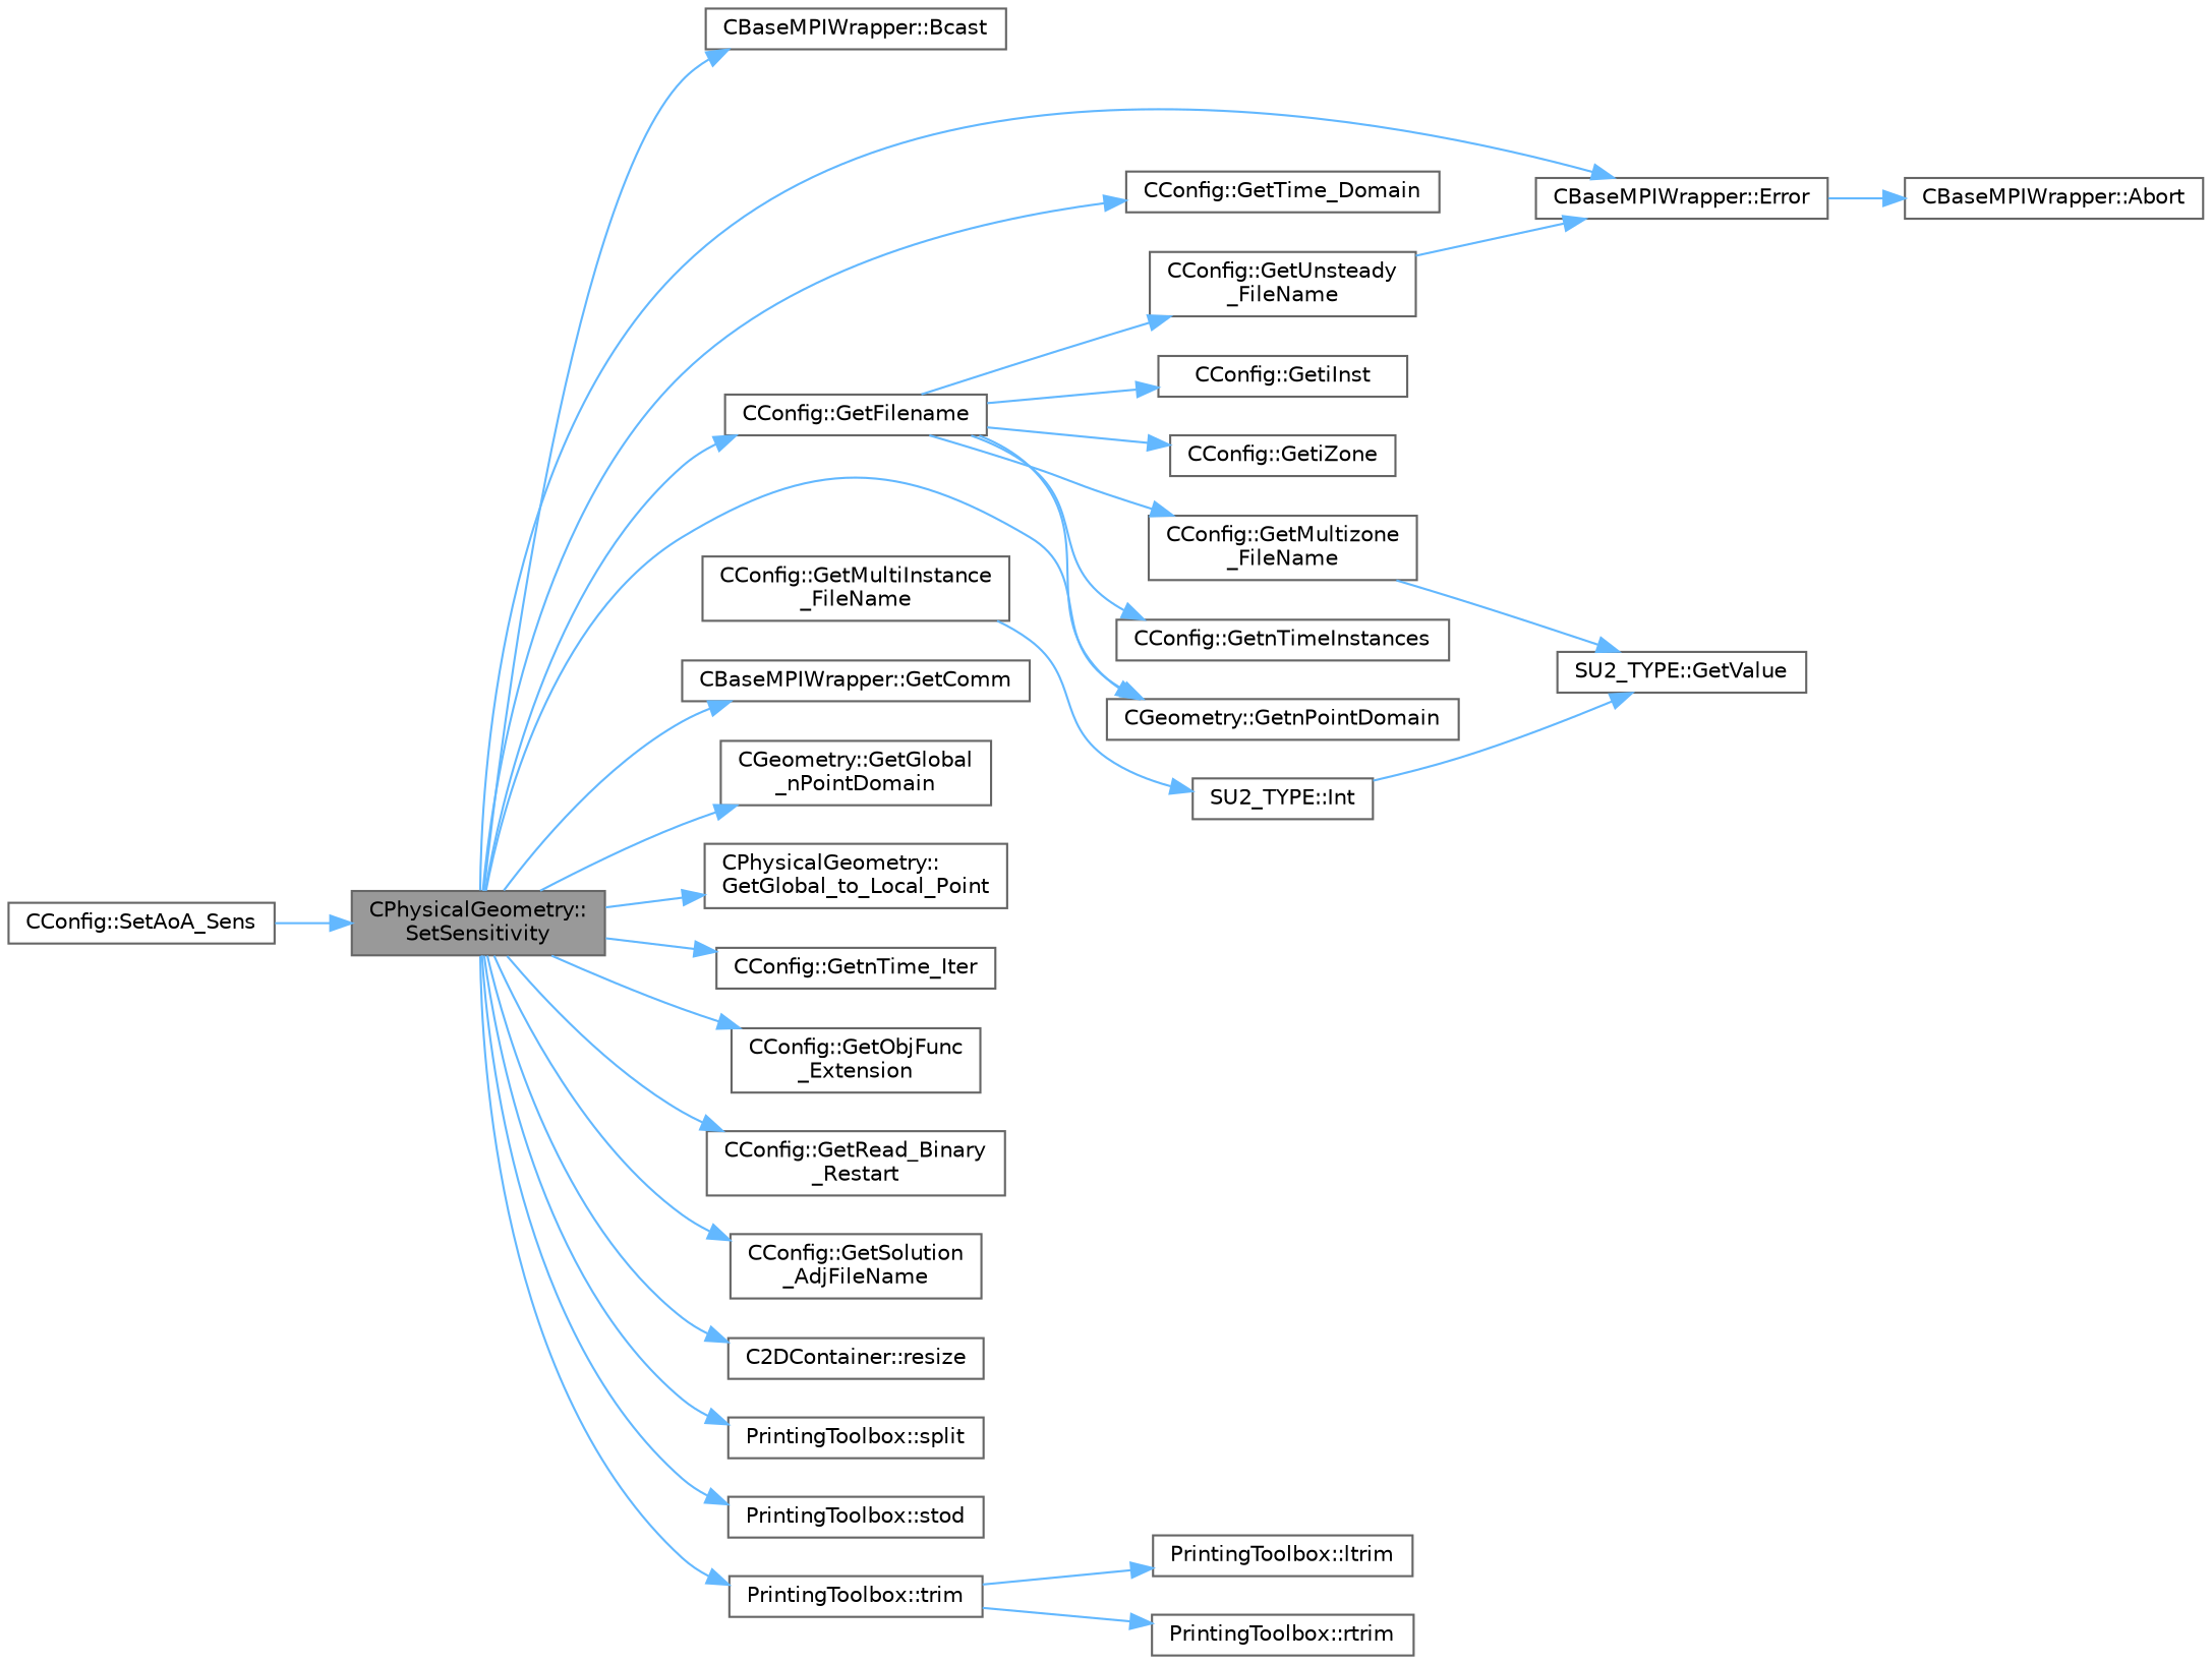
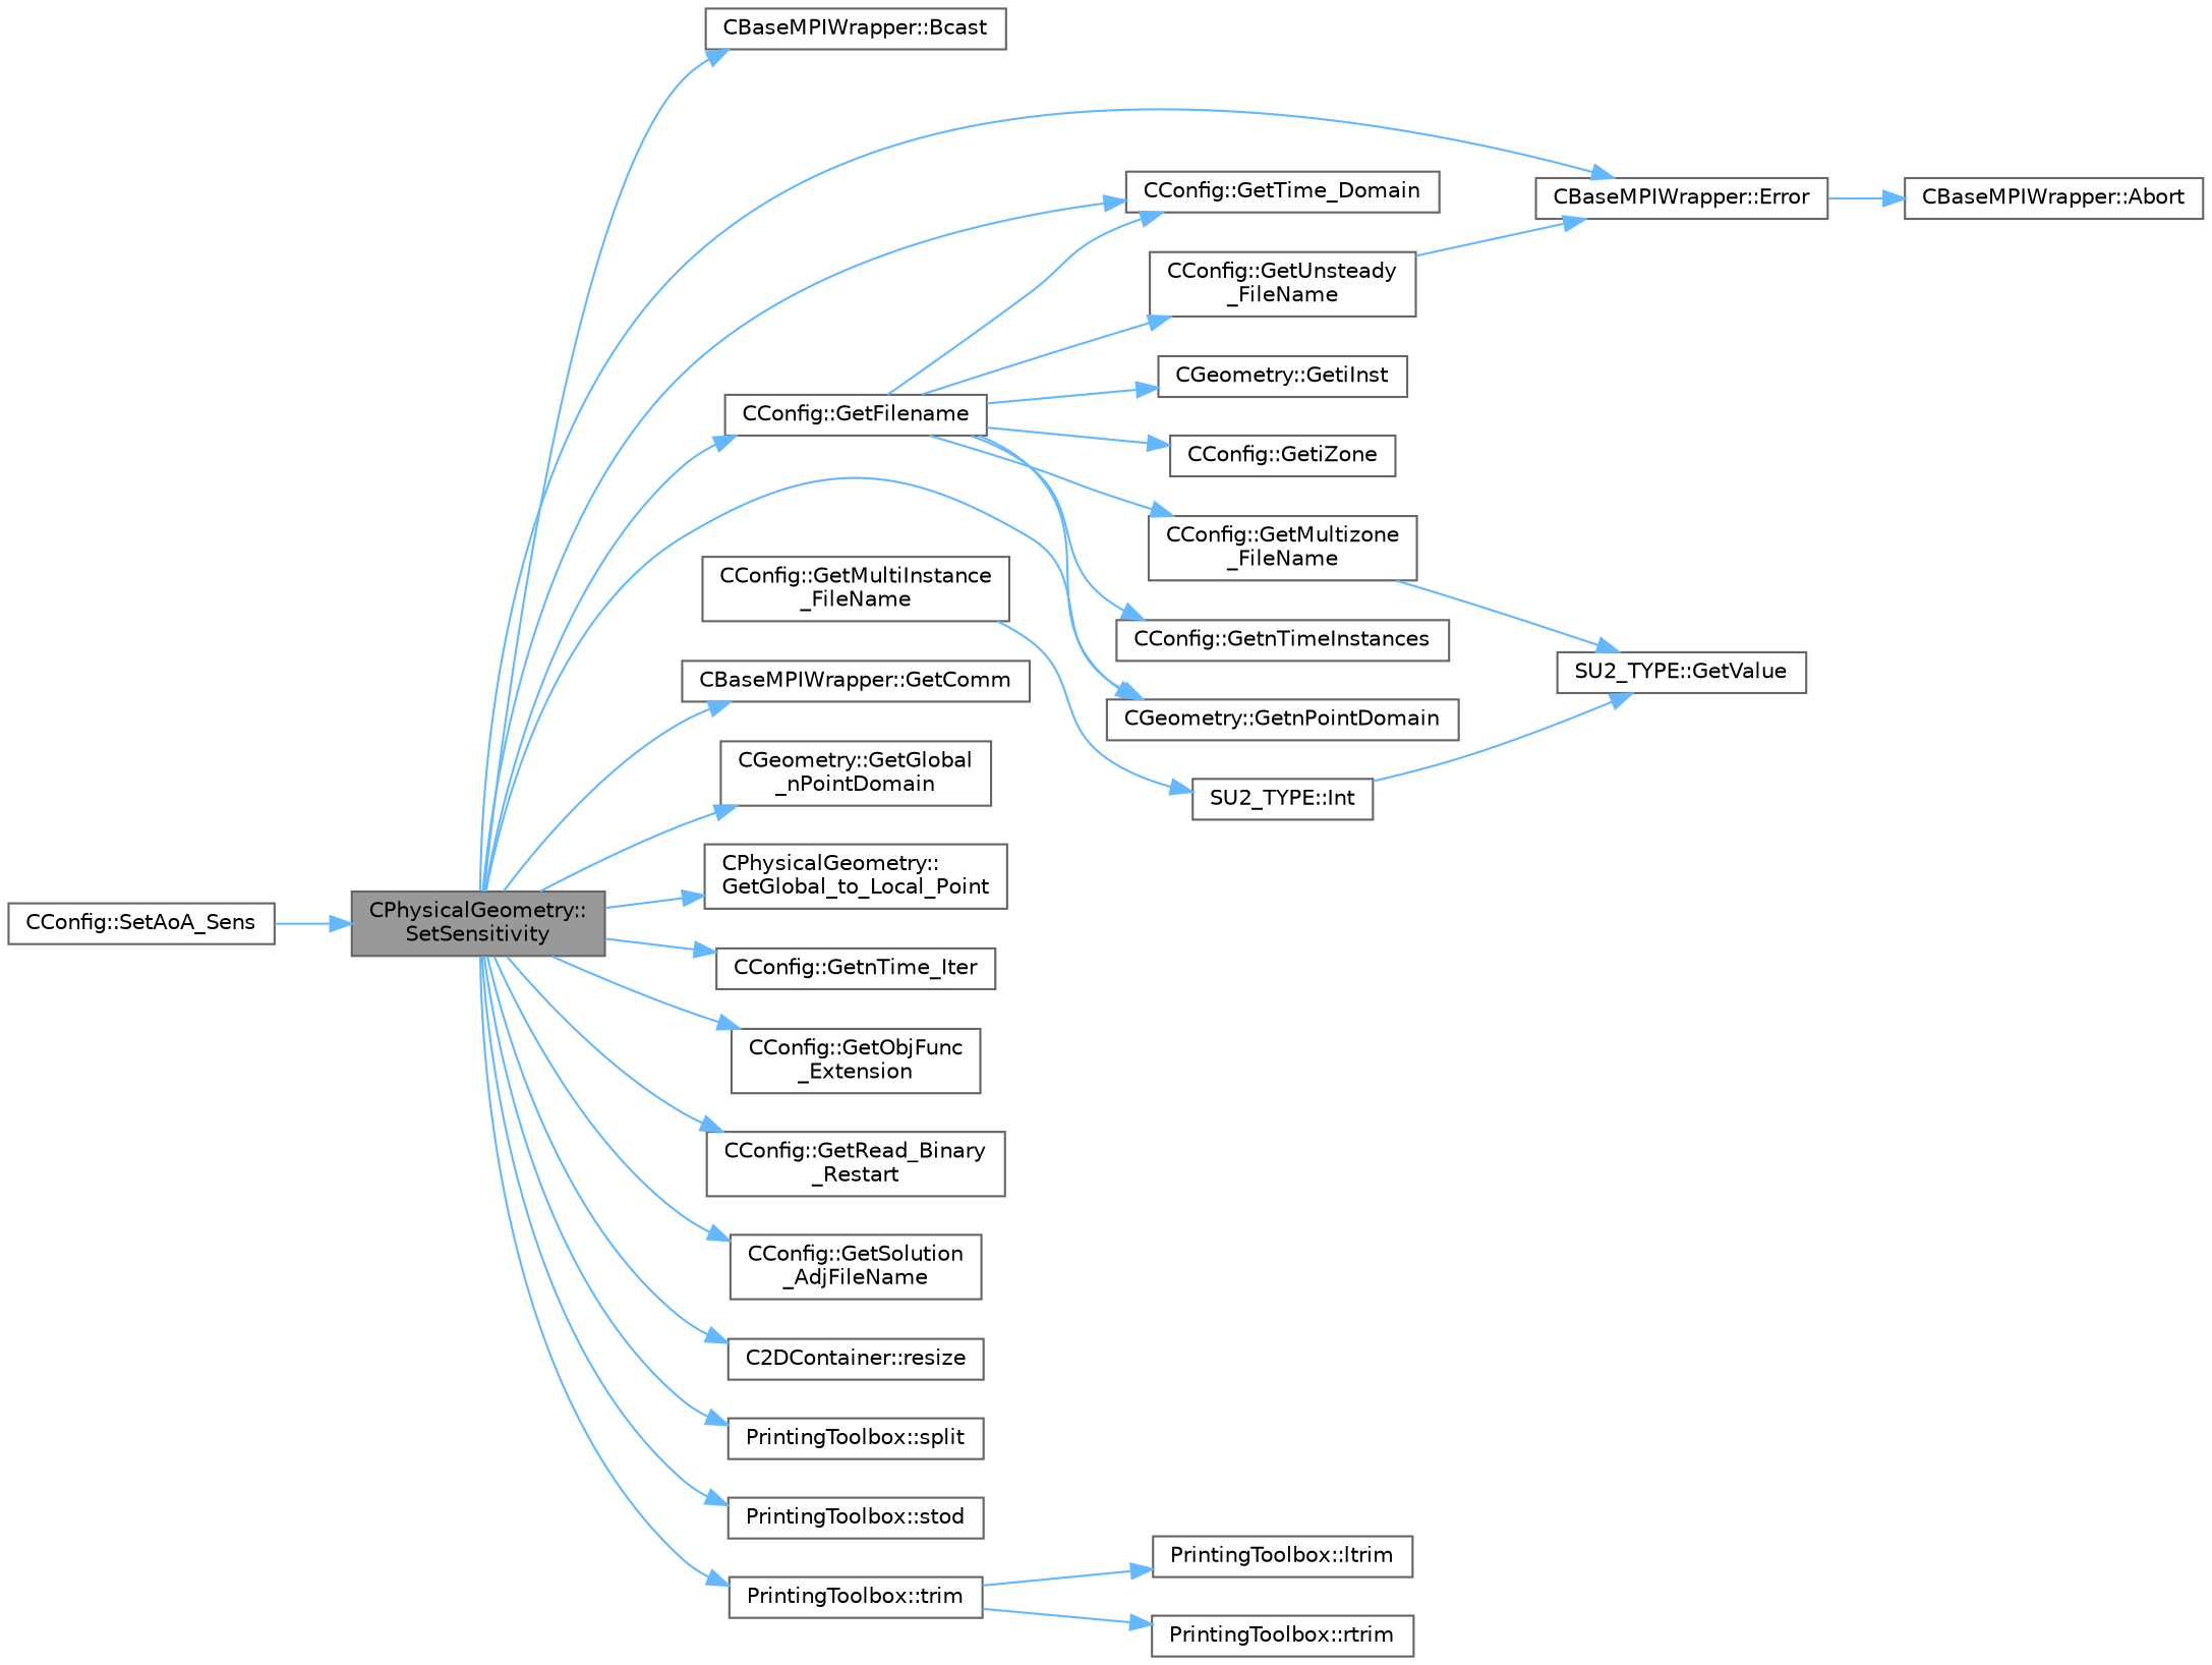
  digraph {
    rankdir=LR
    node [color=grey40 fillcolor=white fontname=Helvetica fontsize=10 shape=box style=filled]
    edge [color=steelblue1 fontname=Helvetica fontsize=10 labelfontname=Helvetica labelfontsize=10 style=solid]
    n1 [color=gray40 fillcolor=grey60 fontcolor=black height=0.2 label="CPhysicalGeometry::\lSetSensitivity" width=0.4]
    n2 [height=0.2 label="CBaseMPIWrapper::Bcast" width=0.4]
    n3 [height=0.2 label="CBaseMPIWrapper::Error" width=0.4]
    n4 [height=0.2 label="CBaseMPIWrapper::GetComm" width=0.4]
    n5 [height=0.2 label="CConfig::GetFilename" width=0.4]
    n6 [height=0.2 label="CConfig::GetTime_Domain" width=0.4]
    n7 [height=0.2 label="CGeometry::GetGlobal\l_nPointDomain" width=0.4]
    n8 [height=0.2 label="CPhysicalGeometry::\lGetGlobal_to_Local_Point" width=0.4]
    n9 [height=0.2 label="CGeometry::GetnPointDomain" width=0.4]
    n10 [height=0.2 label="CConfig::GetnTime_Iter" width=0.4]
    n11 [height=0.2 label="CConfig::GetObjFunc\l_Extension" width=0.4]
    n12 [height=0.2 label="CConfig::GetRead_Binary\l_Restart" width=0.4]
    n13 [height=0.2 label="CConfig::GetSolution\l_AdjFileName" width=0.4]
    n14 [height=0.2 label="C2DContainer::resize" width=0.4]
    n15 [height=0.2 label="PrintingToolbox::split" width=0.4]
    n16 [height=0.2 label="PrintingToolbox::stod" width=0.4]
    n17 [height=0.2 label="PrintingToolbox::trim" width=0.4]
    n18 [height=0.2 label="CBaseMPIWrapper::Abort" width=0.4]
-   n19 [height=0.2 label="CConfig::GetiInst" width=0.4]
+   n19 [height=0.2 label="CGeometry::GetiInst" width=0.4]
    n20 [height=0.2 label="CConfig::GetiZone" width=0.4]
    n21 [height=0.2 label="CConfig::GetMultizone\l_FileName" width=0.4]
    n22 [height=0.2 label="CConfig::GetnTimeInstances" width=0.4]
    n23 [height=0.2 label="CConfig::GetUnsteady\l_FileName" width=0.4]
    n24 [height=0.2 label="CConfig::SetAoA_Sens" width=0.4]
    n25 [height=0.2 label="PrintingToolbox::ltrim" width=0.4]
    n26 [height=0.2 label="PrintingToolbox::rtrim" width=0.4]
    n27 [height=0.2 label="CConfig::GetMultiInstance\l_FileName" width=0.4]
    n28 [height=0.2 label="SU2_TYPE::Int" width=0.4]
    n29 [height=0.2 label="SU2_TYPE::GetValue" width=0.4]
    n1 -> n2
    n1 -> n3
    n1 -> n4
    n1 -> n5
    n1 -> n6
    n1 -> n7
    n1 -> n8
    n1 -> n9
    n1 -> n10
    n1 -> n11
    n1 -> n12
    n1 -> n13
    n1 -> n14
    n1 -> n15
    n1 -> n16
    n1 -> n17
    n3 -> n18
+   n5 -> n6
    n5 -> n9
    n5 -> n19
    n5 -> n20
    n5 -> n21
    n5 -> n22
    n5 -> n23
    n17 -> n25
    n17 -> n26
    n21 -> n29
    n23 -> n3
    n24 -> n1
    n27 -> n28
    n28 -> n29
  }
